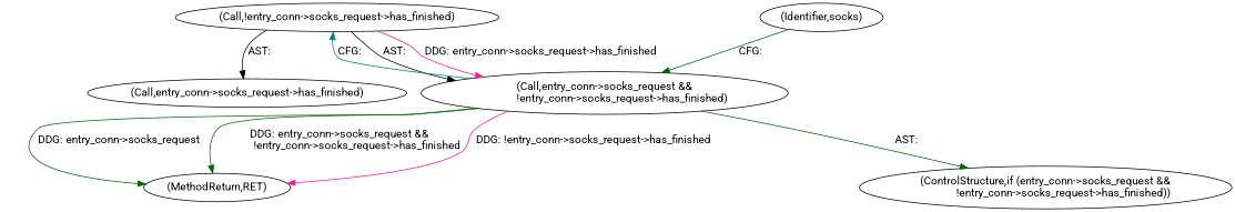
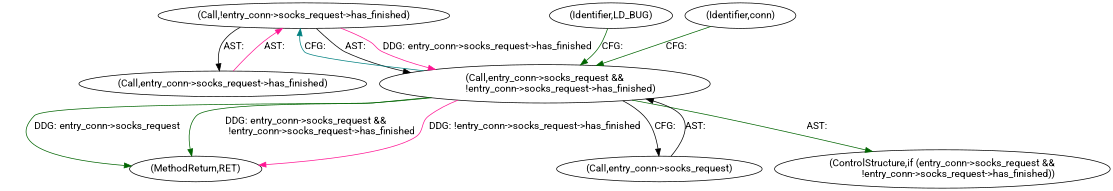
  digraph {
    fontname=Roboto
    node [fontname=Roboto]
    edge [color=darkgreen fontname=Roboto]
    n1 [label="(Call,!entry_conn->socks_request->has_finished)"]
    n2 [label="(Call,entry_conn->socks_request &&\n            !entry_conn->socks_request->has_finished)"]
    n3 [label="(Call,entry_conn->socks_request->has_finished)"]
    n4 [label="(MethodReturn,RET)"]
+   n5 [label="(Call,entry_conn->socks_request)"]
    n6 [label="(ControlStructure,if (entry_conn->socks_request &&\n            !entry_conn->socks_request->has_finished))"]
-   n8 [label="(Identifier,socks)"]
+   n7 [label="(Identifier,LD_BUG)"]
+   n8 [label="(Identifier,conn)"]
    n1 -> n2 [color=black label="AST: "]
    n1 -> n2 [color=deeppink label="DDG: entry_conn->socks_request->has_finished"]
    n1 -> n3 [color=black label="AST: "]
    n2 -> n1 [color=teal label="CFG: "]
    n2 -> n4 [label="DDG: entry_conn->socks_request"]
    n2 -> n4 [label="DDG: entry_conn->socks_request &&\n            !entry_conn->socks_request->has_finished"]
    n2 -> n4 [color=deeppink label="DDG: !entry_conn->socks_request->has_finished"]
+   n2 -> n5 [color=black label="CFG: "]
    n2 -> n6 [label="AST: "]
+   n3 -> n1 [color=deeppink label="AST: "]
+   n5 -> n2 [color=black label="AST: "]
+   n7 -> n2 [label="CFG: "]
    n8 -> n2 [label="CFG: "]
  }
